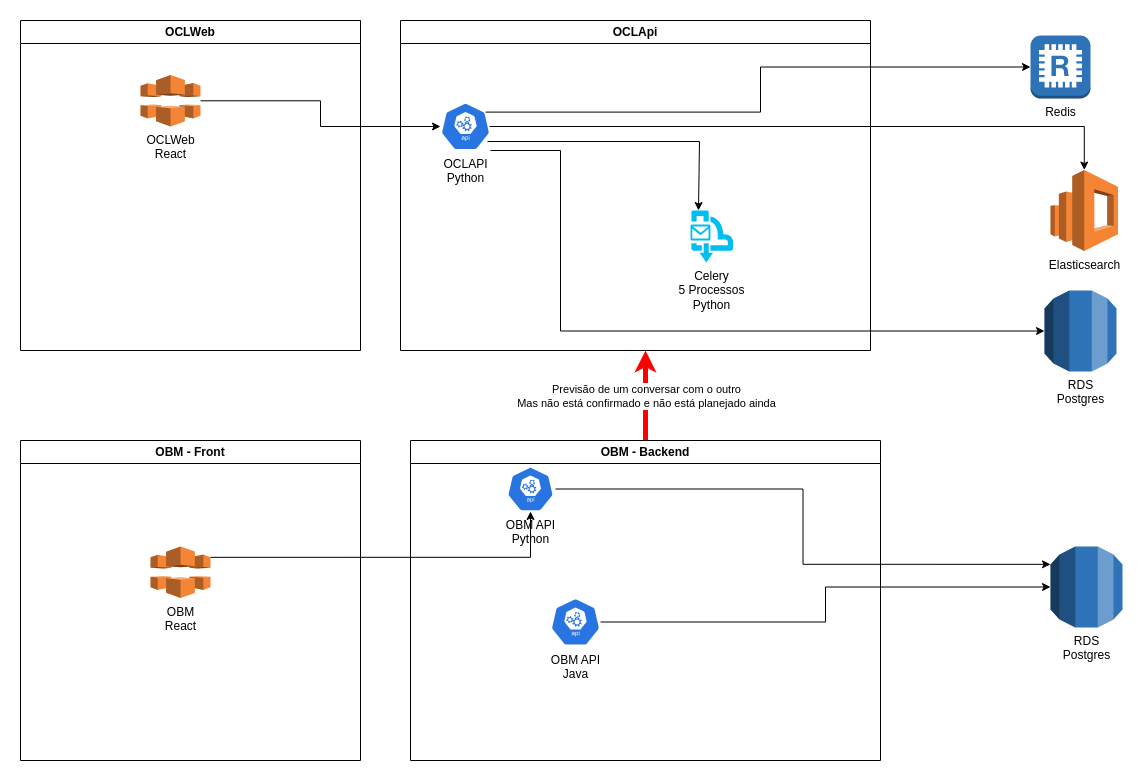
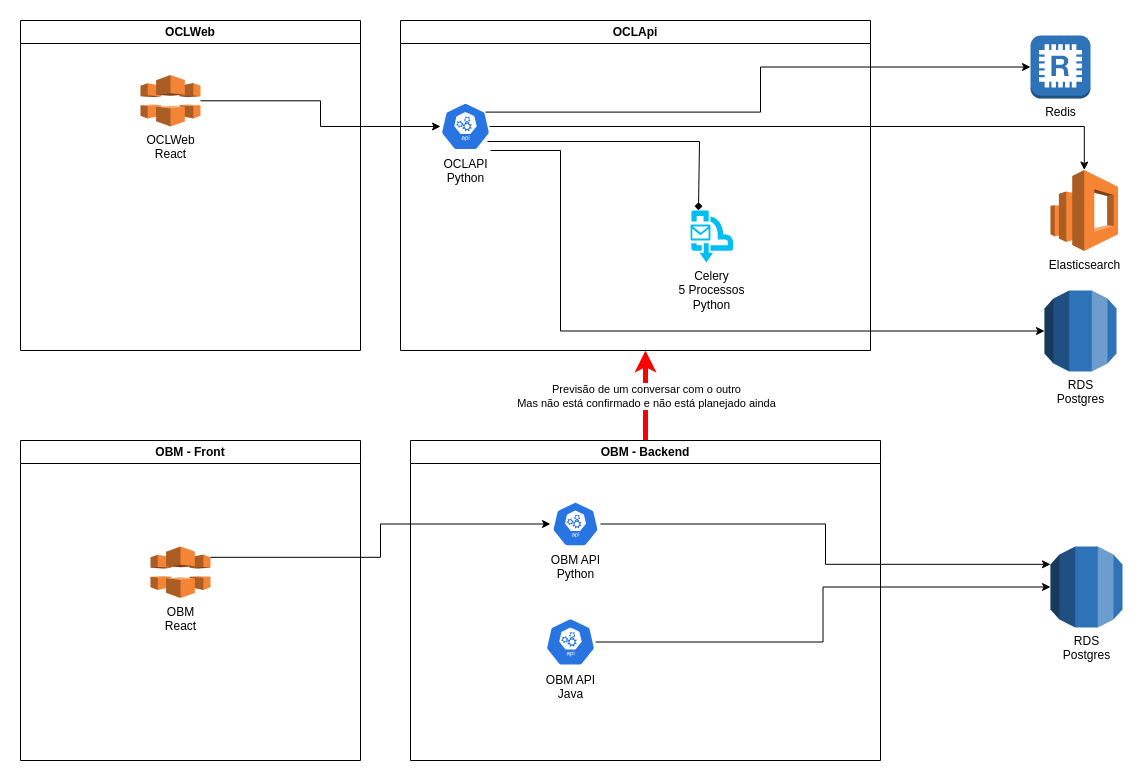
  <mxCell id="0" />
  <mxCell id="1" parent="0" />
  <mxCell id="2" value="OCLWeb" style="swimlane;whiteSpace=wrap;html=1;" parent="1" vertex="1"><mxGeometry x="20" y="20" width="340" height="330" as="geometry" /></mxCell>
  <mxCell id="3" value="OCLWeb&lt;br&gt;React" style="outlineConnect=0;dashed=0;verticalLabelPosition=bottom;verticalAlign=top;align=center;html=1;shape=mxgraph.aws3.cloudfront;fillColor=#F58536;gradientColor=none;" parent="2" vertex="1"><mxGeometry x="120" y="54.5" width="60" height="51.5" as="geometry" /></mxCell>
  <mxCell id="4" value="OCLApi" style="swimlane;whiteSpace=wrap;html=1;" parent="1" vertex="1"><mxGeometry x="400" y="20" width="470" height="330" as="geometry" /></mxCell>
- <mxCell id="5" style="edgeStyle=orthogonalEdgeStyle;rounded=0;orthogonalLoop=1;jettySize=auto;html=1;entryX=0.188;entryY=0;entryDx=0;entryDy=0;entryPerimeter=0;exitX=0.94;exitY=0.813;exitDx=0;exitDy=0;exitPerimeter=0;" parent="4" source="6" target="7" edge="1"><mxGeometry relative="1" as="geometry"><Array as="points"><mxPoint x="299" y="121" /></Array></mxGeometry></mxCell>
+ <mxCell id="5" style="edgeStyle=orthogonalEdgeStyle;rounded=0;orthogonalLoop=1;jettySize=auto;html=1;entryX=0.188;entryY=0;entryDx=0;entryDy=0;entryPerimeter=0;exitX=0.94;exitY=0.813;exitDx=0;exitDy=0;exitPerimeter=0;endArrow=diamond;" parent="4" source="6" target="7" edge="1"><mxGeometry relative="1" as="geometry"><Array as="points"><mxPoint x="299" y="121" /></Array></mxGeometry></mxCell>
  <mxCell id="6" value="OCLAPI&lt;br&gt;Python" style="sketch=0;html=1;dashed=0;whitespace=wrap;fillColor=#2875E2;strokeColor=#ffffff;points=[[0.005,0.63,0],[0.1,0.2,0],[0.9,0.2,0],[0.5,0,0],[0.995,0.63,0],[0.72,0.99,0],[0.5,1,0],[0.28,0.99,0]];verticalLabelPosition=bottom;align=center;verticalAlign=top;shape=mxgraph.kubernetes.icon;prIcon=api" parent="4" vertex="1"><mxGeometry x="40" y="82" width="50" height="48" as="geometry" /></mxCell>
  <mxCell id="7" value="Celery&lt;br&gt;5 Processos&lt;br&gt;Python" style="verticalLabelPosition=bottom;html=1;verticalAlign=top;align=center;strokeColor=none;fillColor=#00BEF2;shape=mxgraph.azure.service_bus_queues;pointerEvents=1;" parent="4" vertex="1"><mxGeometry x="290" y="190" width="42.5" height="52" as="geometry" /></mxCell>
  <mxCell id="8" value="OBM - Front" style="swimlane;whiteSpace=wrap;html=1;" parent="1" vertex="1"><mxGeometry x="20" y="440" width="340" height="320" as="geometry" /></mxCell>
  <mxCell id="9" value="OBM&lt;br&gt;React" style="outlineConnect=0;dashed=0;verticalLabelPosition=bottom;verticalAlign=top;align=center;html=1;shape=mxgraph.aws3.cloudfront;fillColor=#F58536;gradientColor=none;" parent="8" vertex="1"><mxGeometry x="130" y="106" width="60" height="51.5" as="geometry" /></mxCell>
  <mxCell id="10" value="Previsão de um conversar com o outro&lt;br&gt;Mas não está confirmado e não está planejado ainda" style="edgeStyle=orthogonalEdgeStyle;rounded=0;orthogonalLoop=1;jettySize=auto;html=1;fillColor=#f8cecc;strokeColor=#FF0000;strokeWidth=5;" parent="1" source="11" edge="1"><mxGeometry relative="1" as="geometry"><mxPoint x="645" y="350" as="targetPoint" /></mxGeometry></mxCell>
  <mxCell id="11" value="OBM - Backend" style="swimlane;whiteSpace=wrap;html=1;" parent="1" vertex="1"><mxGeometry x="410" y="440" width="470" height="320" as="geometry" /></mxCell>
- <mxCell id="12" value="OBM API&lt;br&gt;Python" style="sketch=0;html=1;dashed=0;whitespace=wrap;fillColor=#2875E2;strokeColor=#ffffff;points=[[0.005,0.63,0],[0.1,0.2,0],[0.9,0.2,0],[0.5,0,0],[0.995,0.63,0],[0.72,0.99,0],[0.5,1,0],[0.28,0.99,0]];verticalLabelPosition=bottom;align=center;verticalAlign=top;shape=mxgraph.kubernetes.icon;prIcon=api" parent="11" vertex="1"><mxGeometry x="95" y="26" width="50" height="45" as="geometry" /></mxCell>
- <mxCell id="13" value="OBM API&lt;br&gt;Java" style="sketch=0;html=1;dashed=0;whitespace=wrap;fillColor=#2875E2;strokeColor=#ffffff;points=[[0.005,0.63,0],[0.1,0.2,0],[0.9,0.2,0],[0.5,0,0],[0.995,0.63,0],[0.72,0.99,0],[0.5,1,0],[0.28,0.99,0]];verticalLabelPosition=bottom;align=center;verticalAlign=top;shape=mxgraph.kubernetes.icon;prIcon=api" parent="11" vertex="1"><mxGeometry x="140" y="157.5" width="50" height="48" as="geometry" /></mxCell>
+ <mxCell id="12" value="OBM API&lt;br&gt;Python" style="sketch=0;html=1;dashed=0;whitespace=wrap;fillColor=#2875E2;strokeColor=#ffffff;points=[[0.005,0.63,0],[0.1,0.2,0],[0.9,0.2,0],[0.5,0,0],[0.995,0.63,0],[0.72,0.99,0],[0.5,1,0],[0.28,0.99,0]];verticalLabelPosition=bottom;align=center;verticalAlign=top;shape=mxgraph.kubernetes.icon;prIcon=api" parent="11" vertex="1"><mxGeometry x="140" y="61" width="50" height="45" as="geometry" /></mxCell>
+ <mxCell id="13" value="OBM API&lt;br&gt;Java" style="sketch=0;html=1;dashed=0;whitespace=wrap;fillColor=#2875E2;strokeColor=#ffffff;points=[[0.005,0.63,0],[0.1,0.2,0],[0.9,0.2,0],[0.5,0,0],[0.995,0.63,0],[0.72,0.99,0],[0.5,1,0],[0.28,0.99,0]];verticalLabelPosition=bottom;align=center;verticalAlign=top;shape=mxgraph.kubernetes.icon;prIcon=api" parent="11" vertex="1"><mxGeometry x="135" y="177.5" width="50" height="48" as="geometry" /></mxCell>
  <mxCell id="14" style="edgeStyle=orthogonalEdgeStyle;rounded=0;orthogonalLoop=1;jettySize=auto;html=1;" parent="1" source="3" target="6" edge="1"><mxGeometry relative="1" as="geometry" /></mxCell>
  <mxCell id="15" style="edgeStyle=orthogonalEdgeStyle;rounded=0;orthogonalLoop=1;jettySize=auto;html=1;exitX=1;exitY=0.21;exitDx=0;exitDy=0;exitPerimeter=0;" parent="1" source="9" target="12" edge="1"><mxGeometry relative="1" as="geometry" /></mxCell>
  <mxCell id="16" value="RDS&lt;br&gt;Postgres" style="outlineConnect=0;dashed=0;verticalLabelPosition=bottom;verticalAlign=top;align=center;html=1;shape=mxgraph.aws3.rds;fillColor=#2E73B8;gradientColor=none;" parent="1" vertex="1"><mxGeometry x="1050" y="546" width="72" height="81" as="geometry" /></mxCell>
  <mxCell id="17" style="edgeStyle=orthogonalEdgeStyle;rounded=0;orthogonalLoop=1;jettySize=auto;html=1;entryX=0;entryY=0.22;entryDx=0;entryDy=0;entryPerimeter=0;" parent="1" source="12" target="16" edge="1"><mxGeometry relative="1" as="geometry" /></mxCell>
  <mxCell id="18" style="edgeStyle=orthogonalEdgeStyle;rounded=0;orthogonalLoop=1;jettySize=auto;html=1;entryX=0;entryY=0.5;entryDx=0;entryDy=0;entryPerimeter=0;" parent="1" source="13" target="16" edge="1"><mxGeometry relative="1" as="geometry"><mxPoint x="930" y="576" as="targetPoint" /></mxGeometry></mxCell>
  <mxCell id="19" value="RDS&lt;br&gt;Postgres" style="outlineConnect=0;dashed=0;verticalLabelPosition=bottom;verticalAlign=top;align=center;html=1;shape=mxgraph.aws3.rds;fillColor=#2E73B8;gradientColor=none;" parent="1" vertex="1"><mxGeometry x="1044" y="290" width="72" height="81" as="geometry" /></mxCell>
  <mxCell id="20" value="Redis" style="outlineConnect=0;dashed=0;verticalLabelPosition=bottom;verticalAlign=top;align=center;html=1;shape=mxgraph.aws3.redis;fillColor=#2E73B8;gradientColor=none;" parent="1" vertex="1"><mxGeometry x="1030" y="35" width="60" height="63" as="geometry" /></mxCell>
  <mxCell id="21" value="Elasticsearch" style="outlineConnect=0;dashed=0;verticalLabelPosition=bottom;verticalAlign=top;align=center;html=1;shape=mxgraph.aws3.elasticsearch_service;fillColor=#F58534;gradientColor=none;" parent="1" vertex="1"><mxGeometry x="1050" y="169.5" width="67.5" height="81" as="geometry" /></mxCell>
  <mxCell id="22" style="edgeStyle=orthogonalEdgeStyle;rounded=0;orthogonalLoop=1;jettySize=auto;html=1;exitX=0.98;exitY=0.5;exitDx=0;exitDy=0;exitPerimeter=0;" parent="1" source="6" target="21" edge="1"><mxGeometry relative="1" as="geometry" /></mxCell>
  <mxCell id="23" style="edgeStyle=orthogonalEdgeStyle;rounded=0;orthogonalLoop=1;jettySize=auto;html=1;entryX=0;entryY=0.5;entryDx=0;entryDy=0;entryPerimeter=0;exitX=0.9;exitY=0.2;exitDx=0;exitDy=0;exitPerimeter=0;" parent="1" source="6" target="20" edge="1"><mxGeometry relative="1" as="geometry" /></mxCell>
  <mxCell id="24" style="edgeStyle=orthogonalEdgeStyle;rounded=0;orthogonalLoop=1;jettySize=auto;html=1;entryX=0;entryY=0.5;entryDx=0;entryDy=0;entryPerimeter=0;" parent="1" source="6" target="19" edge="1"><mxGeometry relative="1" as="geometry"><Array as="points"><mxPoint x="560" y="150" /><mxPoint x="560" y="331" /></Array></mxGeometry></mxCell>
